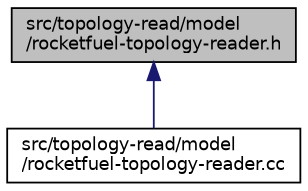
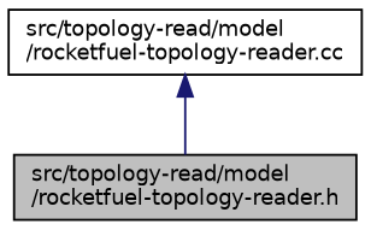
  digraph {
    node [color=black fontname=Helvetica fontsize=10 shape=record style=filled]
    n1 [fillcolor=grey75 fontcolor=black height=0.2 label="src/topology-read/model\l/rocketfuel-topology-reader.h" width=0.4]
    n2 [fillcolor=white height=0.2 label="src/topology-read/model\l/rocketfuel-topology-reader.cc" width=0.4]
-   n1 -> n2 [color=midnightblue dir=back fontname=Helvetica fontsize=10 labelfontname=Helvetica labelfontsize=10 style=solid]
+   n2 -> n1 [color=midnightblue dir=back fontname=Helvetica fontsize=10 labelfontname=Helvetica labelfontsize=10 style=solid]
  }
